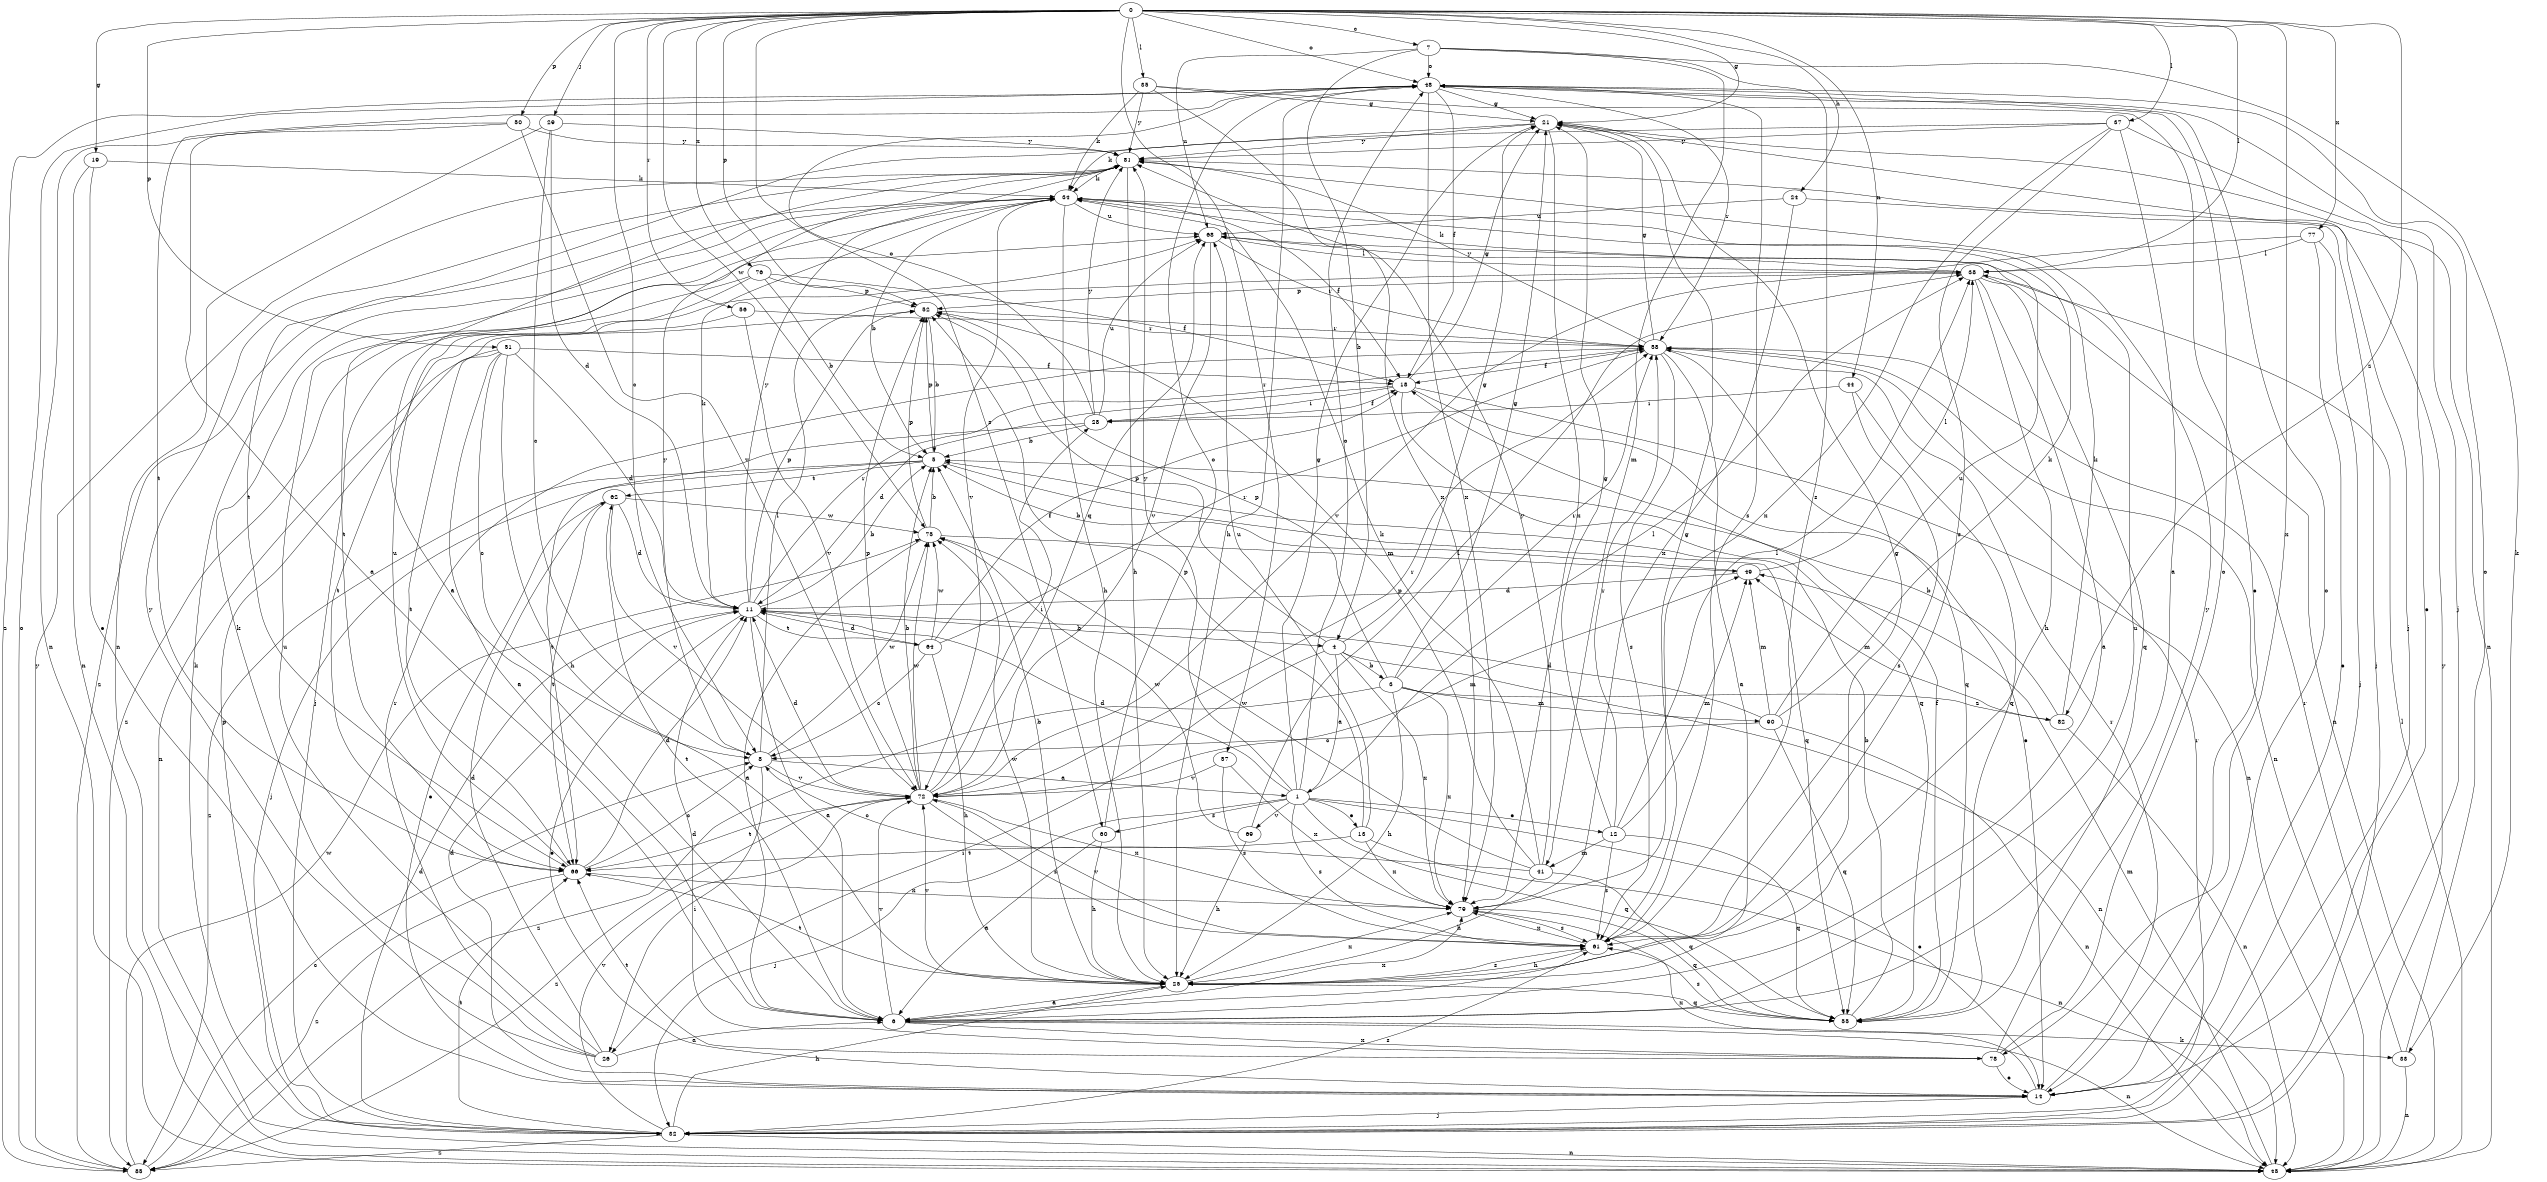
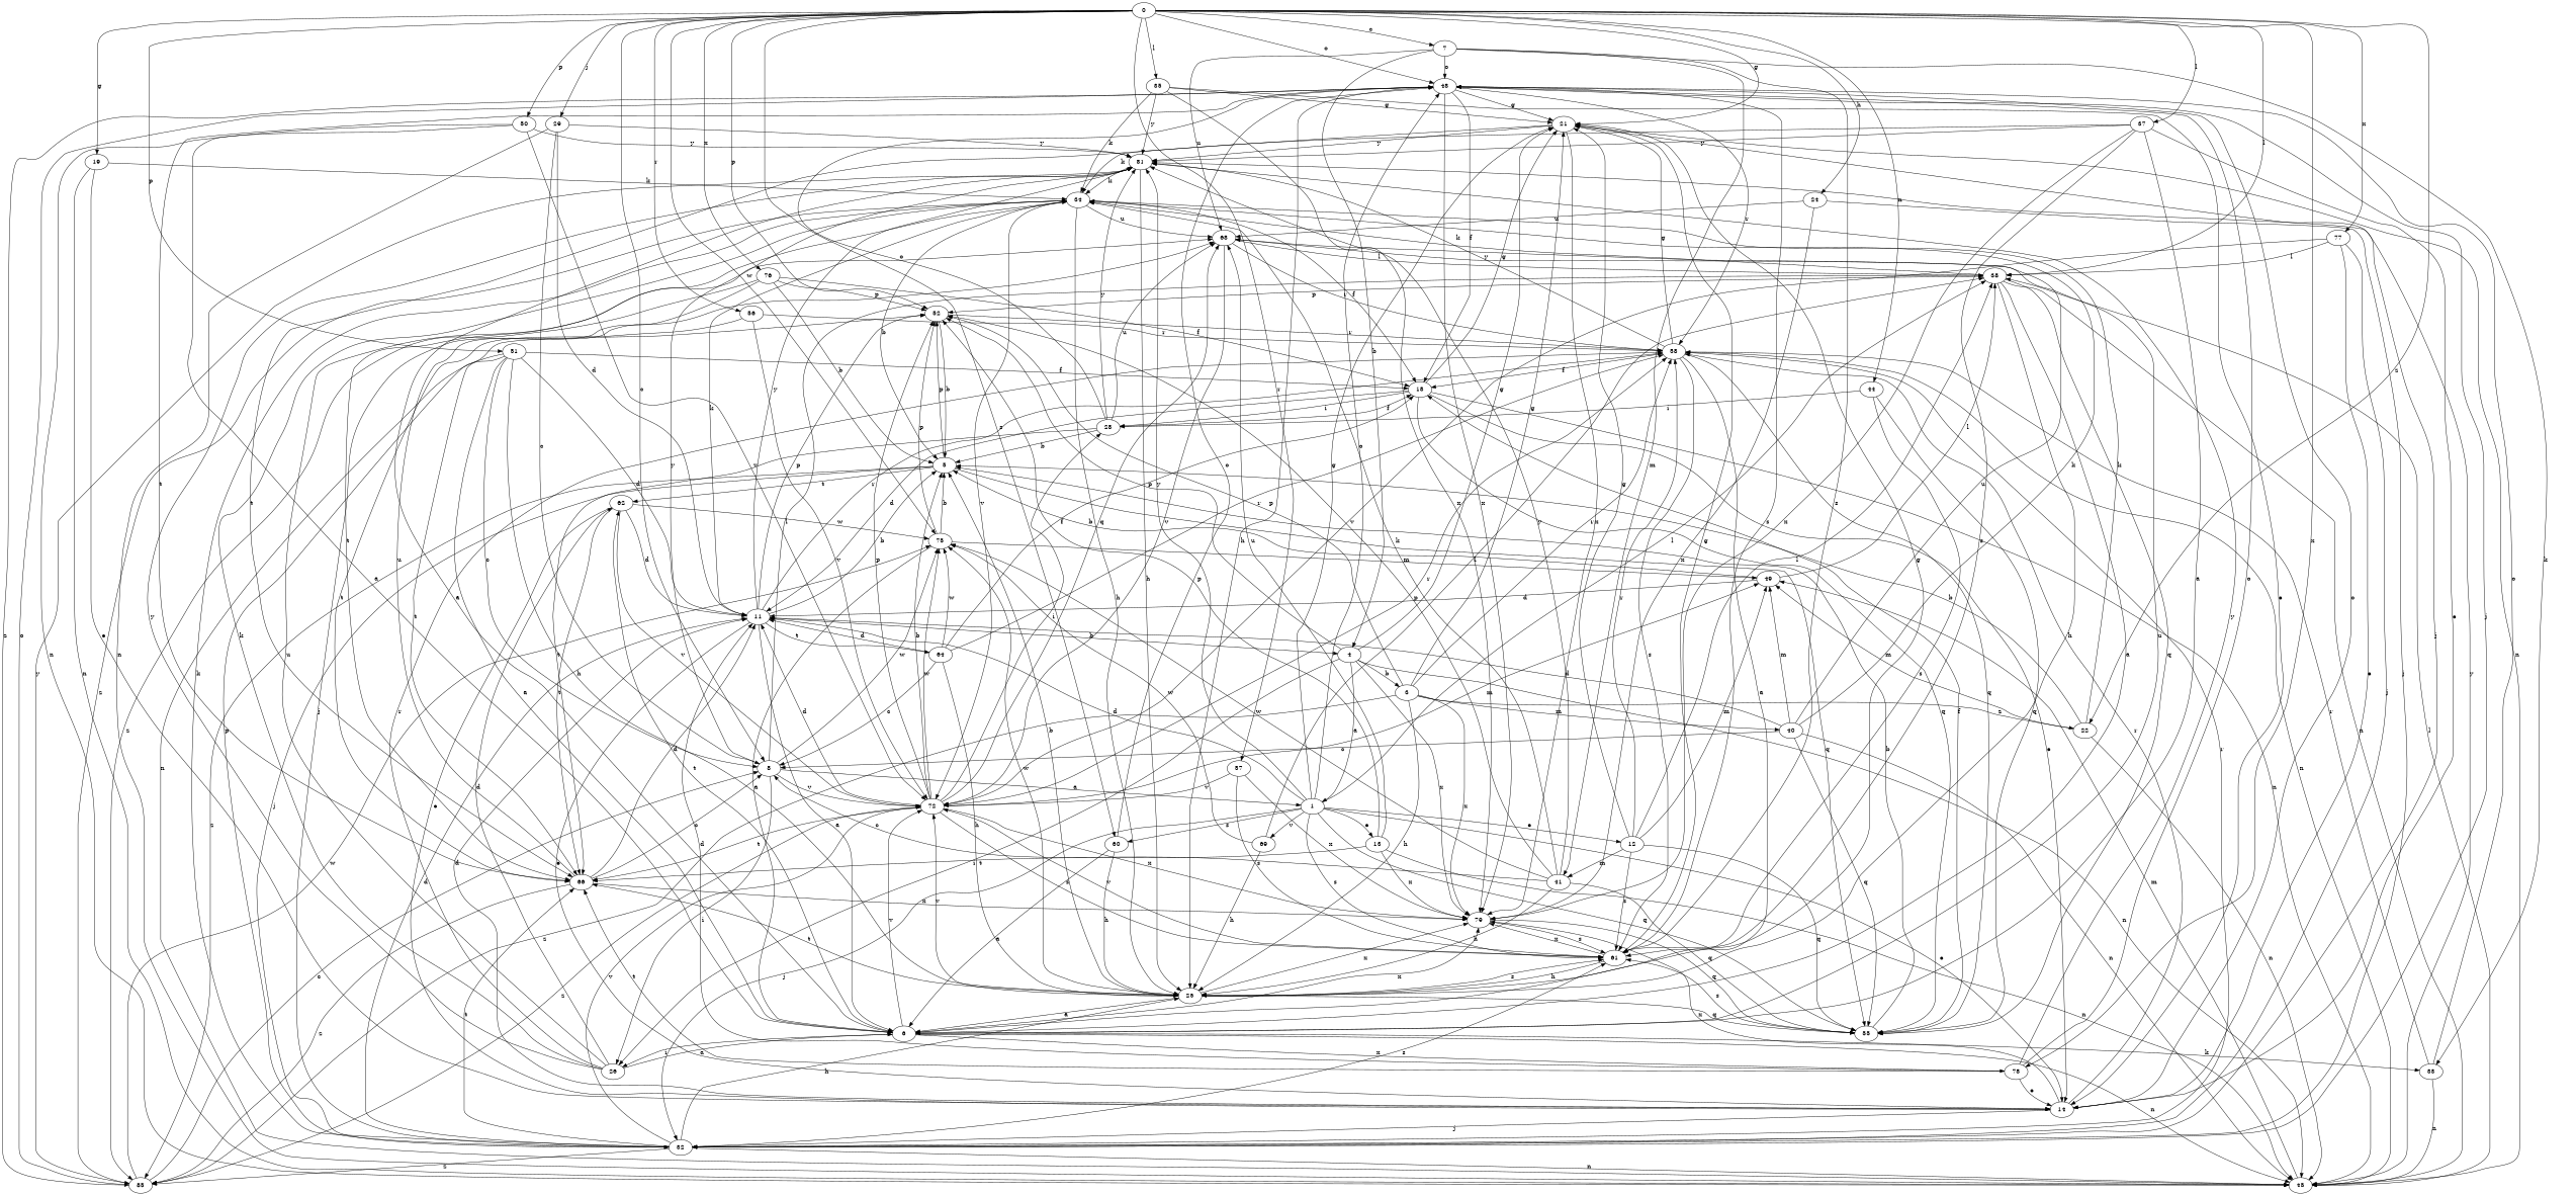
  strict digraph {
    0
    7
    8
    19
    21
    24
    29
    35
    37
    38
    44
    48
    50
    51
    52
    56
    57
    60
    75
    76
    77
    78
-   82
+   82 [label=22]
    61
    33
    68
    4
    41
    1
    81
    26
    72
    14
    45
    34
    32
    79
    11
    n39 [label=6]
    n40 [label=66]
    55
    25
    28
    58
    85
    18
    5
    n48 [label=49]
    12
    13
    69
    64
    62
    3
-   40 [label=90]
+   40
    0 -> 7 [label=c]
    0 -> 8 [label=c]
    0 -> 19 [label=g]
    0 -> 21 [label=g]
    0 -> 24 [label=h]
    0 -> 29 [label=j]
    0 -> 35 [label=l]
    0 -> 37 [label=l]
    0 -> 38 [label=l]
    0 -> 44 [label=n]
    0 -> 48 [label=o]
    0 -> 50 [label=p]
    0 -> 51 [label=p]
    0 -> 52 [label=p]
    0 -> 56 [label=r]
    0 -> 57 [label=r]
    0 -> 60 [label=s]
    0 -> 75 [label=w]
    0 -> 76 [label=x]
    0 -> 77 [label=x]
    0 -> 78 [label=x]
    0 -> 82 [label=z]
    7 -> 48 [label=o]
    7 -> 61 [label=s]
    7 -> 33 [label=k]
    7 -> 68 [label=u]
    7 -> 4 [label=b]
    7 -> 41 [label=m]
    8 -> 38 [label=l]
    8 -> 75 [label=w]
    8 -> 1 [label=a]
    8 -> 81 [label=y]
    8 -> 26 [label=i]
    8 -> 72 [label=v]
    19 -> 14 [label=e]
    19 -> 45 [label=n]
    19 -> 34 [label=k]
    21 -> 81 [label=y]
    21 -> 45 [label=n]
    21 -> 34 [label=k]
    21 -> 32 [label=j]
    21 -> 79 [label=x]
    24 -> 68 [label=u]
    24 -> 32 [label=j]
    24 -> 79 [label=x]
    29 -> 8 [label=c]
    29 -> 81 [label=y]
    29 -> 45 [label=n]
    29 -> 11 [label=d]
    35 -> 21 [label=g]
    35 -> 81 [label=y]
    35 -> 14 [label=e]
    35 -> 34 [label=k]
    35 -> 79 [label=x]
    37 -> 61 [label=s]
    37 -> 81 [label=y]
    37 -> 14 [label=e]
    37 -> 79 [label=x]
    37 -> n39 [label=a]
    37 -> n40 [label=t]
    38 -> 52 [label=p]
    38 -> 45 [label=n]
    38 -> 34 [label=k]
    38 -> n39 [label=a]
    38 -> 55 [label=q]
    38 -> 25 [label=h]
    44 -> 61 [label=s]
    44 -> 55 [label=q]
    44 -> 28 [label=i]
    48 -> 21 [label=g]
    48 -> 61 [label=s]
    48 -> 32 [label=j]
    48 -> 79 [label=x]
    48 -> n40 [label=t]
    48 -> 25 [label=h]
    48 -> 58 [label=r]
    48 -> 85 [label=z]
    48 -> 18 [label=f]
    50 -> 81 [label=y]
    50 -> 72 [label=v]
    50 -> 45 [label=n]
    50 -> n39 [label=a]
    51 -> 8 [label=c]
    51 -> 45 [label=n]
    51 -> 11 [label=d]
    51 -> n39 [label=a]
    51 -> n40 [label=t]
    51 -> 25 [label=h]
    51 -> 18 [label=f]
    52 -> 58 [label=r]
    52 -> 5 [label=b]
    56 -> 72 [label=v]
    56 -> n40 [label=t]
    56 -> 58 [label=r]
    57 -> 61 [label=s]
    57 -> 72 [label=v]
    57 -> 79 [label=x]
    60 -> 48 [label=o]
    60 -> n39 [label=a]
    60 -> 25 [label=h]
    75 -> 52 [label=p]
    75 -> n39 [label=a]
    75 -> 5 [label=b]
    75 -> n48 [label=m]
    76 -> 52 [label=p]
    76 -> 32 [label=j]
    76 -> 85 [label=z]
    76 -> 18 [label=f]
    76 -> 5 [label=b]
    77 -> 38 [label=l]
    77 -> 72 [label=v]
    77 -> 14 [label=e]
    77 -> 32 [label=j]
    78 -> 48 [label=o]
    78 -> 81 [label=y]
    78 -> 14 [label=e]
    78 -> 11 [label=d]
    78 -> n40 [label=t]
    82 -> 45 [label=n]
    82 -> 34 [label=k]
    82 -> 5 [label=b]
    82 -> n48 [label=m]
    61 -> 21 [label=g]
    61 -> 72 [label=v]
    61 -> 79 [label=x]
    61 -> 25 [label=h]
    33 -> 48 [label=o]
    33 -> 45 [label=n]
    33 -> 58 [label=r]
    68 -> 38 [label=l]
    68 -> 72 [label=v]
    68 -> 58 [label=r]
    4 -> 21 [label=g]
    4 -> 52 [label=p]
    4 -> 1 [label=a]
    4 -> 26 [label=i]
    4 -> 45 [label=n]
    4 -> 79 [label=x]
    4 -> 3 [label=b]
    41 -> 8 [label=c]
    41 -> 52 [label=p]
    41 -> 75 [label=w]
    41 -> 81 [label=y]
    41 -> 34 [label=k]
    41 -> 55 [label=q]
    41 -> 25 [label=h]
    1 -> 21 [label=g]
    1 -> 38 [label=l]
    1 -> 48 [label=o]
    1 -> 60 [label=s]
    1 -> 61 [label=s]
    1 -> 81 [label=y]
    1 -> 14 [label=e]
    1 -> 32 [label=j]
    1 -> 11 [label=d]
    1 -> 55 [label=q]
    1 -> 12 [label=e]
    1 -> 13 [label=e]
    1 -> 69 [label=v]
    81 -> 34 [label=k]
    81 -> n39 [label=a]
    81 -> 25 [label=h]
    26 -> 68 [label=u]
    26 -> 81 [label=y]
    26 -> 34 [label=k]
    26 -> n39 [label=a]
    26 -> 58 [label=r]
    26 -> 62 [label=d]
    72 -> 52 [label=p]
    72 -> 75 [label=w]
    72 -> 61 [label=s]
    72 -> 68 [label=q]
    72 -> 79 [label=x]
    72 -> 11 [label=d]
    72 -> n40 [label=t]
    72 -> 28 [label=i]
    72 -> 58 [label=r]
    72 -> 85 [label=z]
    72 -> 5 [label=b]
    72 -> n48 [label=m]
    14 -> 48 [label=o]
    14 -> 32 [label=j]
    14 -> 79 [label=x]
    14 -> 11 [label=d]
    14 -> 58 [label=r]
    45 -> 38 [label=l]
    45 -> 81 [label=y]
    45 -> n48 [label=m]
    34 -> 68 [label=u]
    34 -> 72 [label=v]
    34 -> n40 [label=t]
    34 -> 25 [label=h]
    34 -> 85 [label=z]
    34 -> 18 [label=f]
    34 -> 5 [label=b]
    32 -> 52 [label=p]
    32 -> 61 [label=s]
    32 -> 72 [label=v]
    32 -> 45 [label=n]
    32 -> 34 [label=k]
    32 -> 11 [label=d]
    32 -> n40 [label=t]
    32 -> 25 [label=h]
    32 -> 58 [label=r]
    32 -> 85 [label=z]
    79 -> 61 [label=s]
    79 -> 55 [label=q]
    11 -> 52 [label=p]
    11 -> 4 [label=b]
    11 -> 81 [label=y]
    11 -> 14 [label=e]
    11 -> 34 [label=k]
    11 -> n39 [label=a]
    11 -> 58 [label=r]
    11 -> 5 [label=b]
    11 -> 64 [label=t]
    n39 -> 78 [label=x]
    n39 -> 33 [label=k]
    n39 -> 68 [label=u]
+   n39 -> 26 [label=i]
    n39 -> 72 [label=v]
    n39 -> 45 [label=n]
    n39 -> 79 [label=x]
    n39 -> 62 [label=t]
    n40 -> 8 [label=c]
    n40 -> 68 [label=u]
    n40 -> 79 [label=x]
    n40 -> 11 [label=d]
    n40 -> 85 [label=z]
    55 -> 61 [label=s]
    55 -> 18 [label=f]
    55 -> 5 [label=b]
    25 -> 21 [label=g]
    25 -> 75 [label=w]
    25 -> 61 [label=s]
    25 -> 72 [label=v]
    25 -> 79 [label=x]
    25 -> n39 [label=a]
    25 -> n40 [label=t]
    25 -> 55 [label=q]
    25 -> 5 [label=b]
    28 -> 48 [label=o]
    28 -> 68 [label=u]
    28 -> 81 [label=y]
    28 -> n40 [label=t]
    28 -> 18 [label=f]
    28 -> 5 [label=b]
    58 -> 21 [label=g]
    58 -> 61 [label=s]
    58 -> 81 [label=y]
    58 -> 45 [label=n]
    58 -> n39 [label=a]
    58 -> 55 [label=q]
    58 -> 18 [label=f]
    85 -> 8 [label=c]
    85 -> 48 [label=o]
    85 -> 75 [label=w]
    85 -> 81 [label=y]
    18 -> 21 [label=g]
    18 -> 14 [label=e]
    18 -> 45 [label=n]
    18 -> 11 [label=d]
    18 -> 55 [label=q]
    18 -> 28 [label=i]
    5 -> 52 [label=p]
    5 -> 32 [label=j]
    5 -> 55 [label=q]
    5 -> 85 [label=z]
    5 -> 62 [label=t]
    n48 -> 38 [label=l]
    n48 -> 11 [label=d]
    n48 -> 5 [label=b]
    12 -> 21 [label=g]
    12 -> 38 [label=l]
    12 -> 61 [label=s]
    12 -> 41 [label=m]
    12 -> 55 [label=q]
    12 -> 58 [label=r]
    12 -> n48 [label=m]
    13 -> 52 [label=p]
    13 -> 68 [label=u]
    13 -> 45 [label=n]
    13 -> 79 [label=x]
    13 -> n40 [label=t]
    69 -> 38 [label=l]
    69 -> 75 [label=w]
    69 -> 25 [label=h]
    64 -> 8 [label=c]
    64 -> 75 [label=w]
    64 -> 11 [label=d]
    64 -> 25 [label=h]
    64 -> 58 [label=r]
    64 -> 18 [label=f]
    62 -> 75 [label=w]
    62 -> 72 [label=v]
    62 -> 14 [label=e]
    62 -> 11 [label=d]
    62 -> n40 [label=t]
    3 -> 21 [label=g]
    3 -> 52 [label=p]
    3 -> 82 [label=z]
    3 -> 79 [label=x]
    3 -> 25 [label=h]
    3 -> 58 [label=r]
    3 -> 85 [label=z]
    3 -> 40 [label=m]
    40 -> 8 [label=c]
    40 -> 68 [label=u]
    40 -> 45 [label=n]
    40 -> 34 [label=k]
    40 -> 11 [label=d]
    40 -> 55 [label=q]
    40 -> n48 [label=m]
  }
